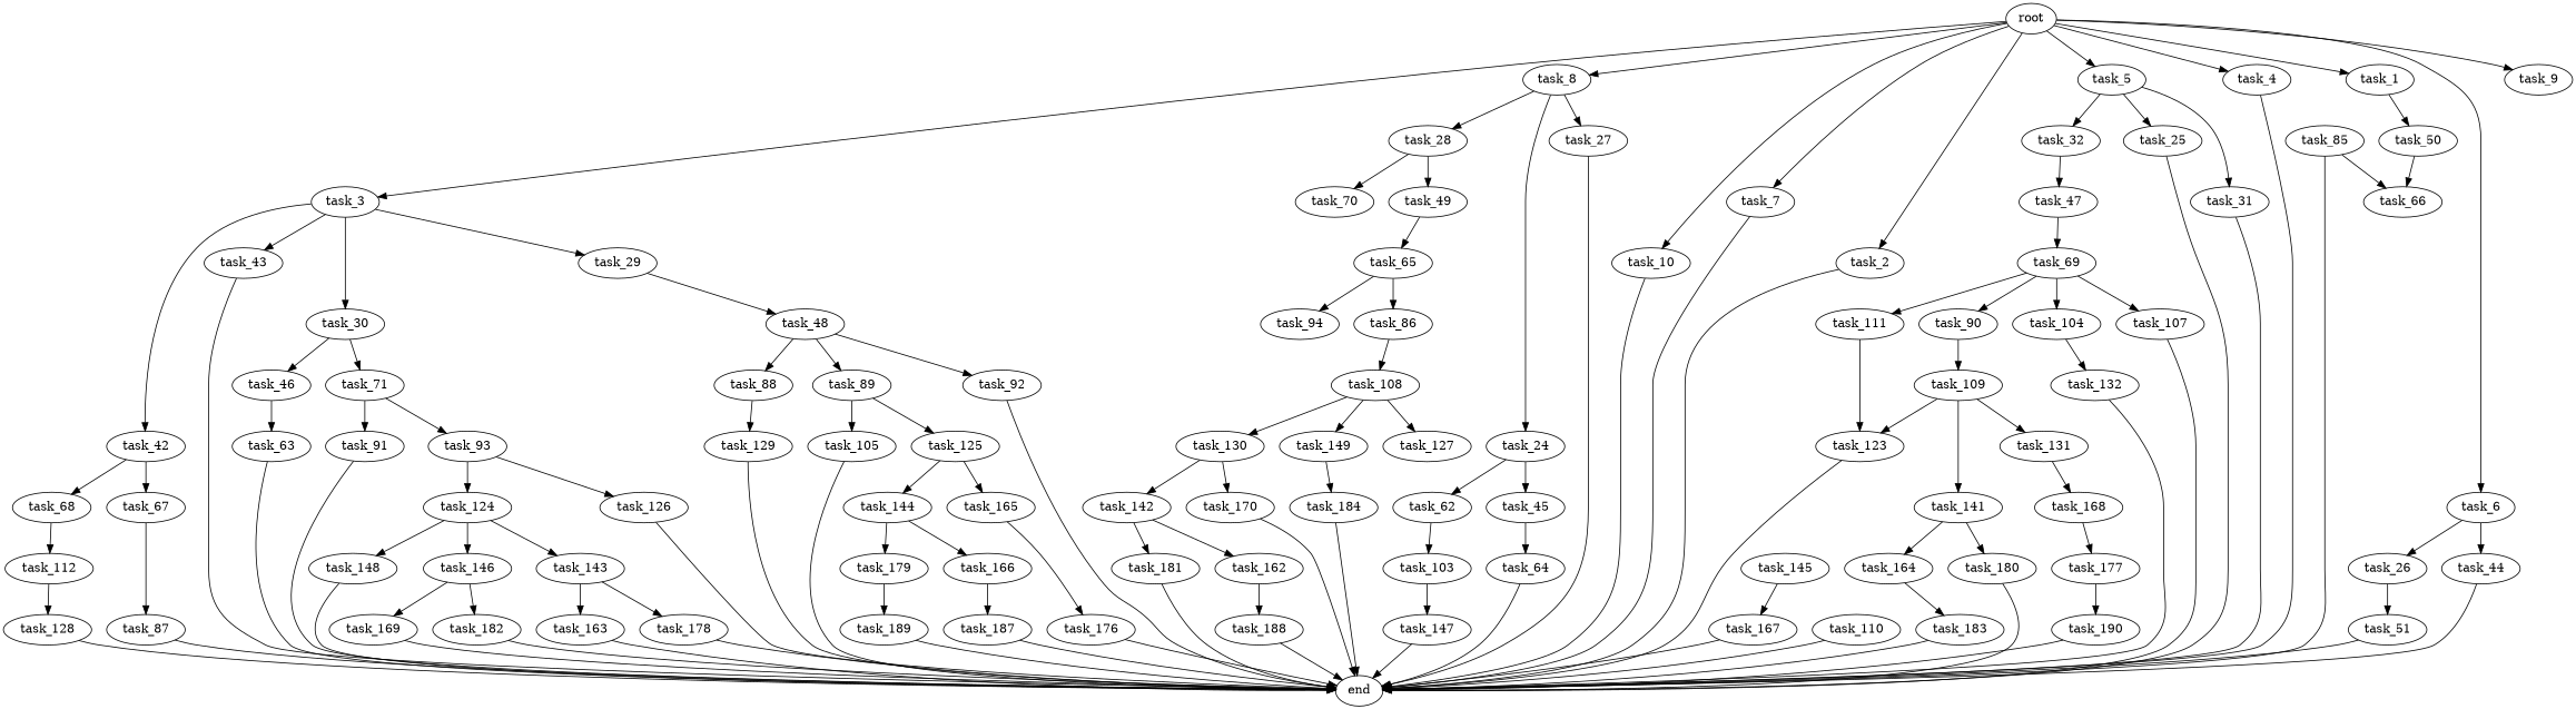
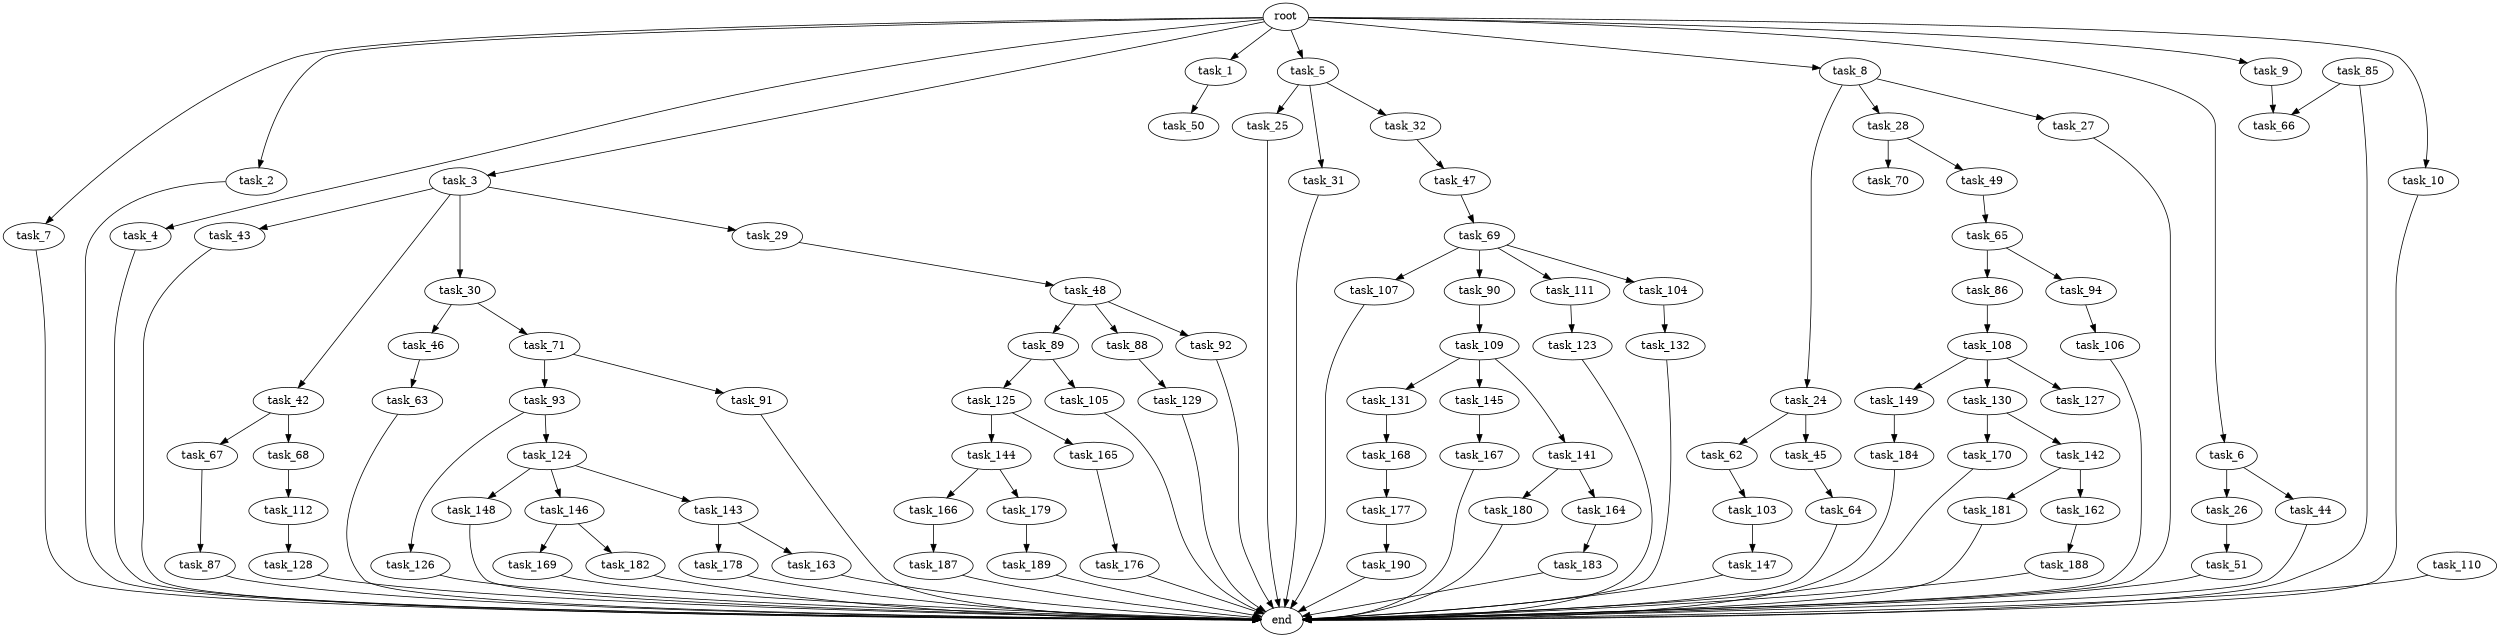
  digraph {
    task_65
    task_94
    task_86
+   task_106
    task_108
    task_176
    end
    task_142
    task_162
    task_181
    task_188
    task_149
    task_184
    task_105
    task_182
    task_166
    task_187
    task_45
    task_64
    task_163
    task_144
    task_179
    task_189
    task_46
    task_63
    task_177
    task_190
    task_170
    task_10
    task_93
    task_126
    task_124
    task_146
    task_143
    task_148
    task_28
    task_49
    task_70
    task_50
    task_66
    task_71
    task_91
    task_62
    task_103
    task_147
    task_169
    task_90
    task_109
    task_141
    task_131
    task_145
    task_180
    task_27
    task_168
    task_111
    task_123
    task_164
    task_183
    task_7
    task_2
    task_130
    task_127
    task_112
    task_128
    task_42
    task_67
    task_68
    task_87
    task_167
    task_30
    task_31
    task_110
    task_104
    task_132
    task_4
    task_48
    task_92
    task_89
    task_88
    task_125
    task_129
    task_85
    task_165
    task_24
    task_3
    task_29
    task_43
    task_32
    task_47
    task_69
    task_178
    task_25
    task_1
    task_107
    task_26
    task_51
    task_5
    task_8
    root
    task_9
    task_6
    task_44
    task_65 -> task_94
    task_65 -> task_86
+   task_94 -> task_106
    task_86 -> task_108
+   task_106 -> end
    task_108 -> task_149
    task_108 -> task_130
    task_108 -> task_127
    task_176 -> end
    task_142 -> task_162
    task_142 -> task_181
    task_162 -> task_188
    task_181 -> end
    task_188 -> end
    task_149 -> task_184
    task_184 -> end
    task_105 -> end
    task_182 -> end
    task_166 -> task_187
    task_187 -> end
    task_45 -> task_64
    task_64 -> end
    task_163 -> end
    task_144 -> task_166
    task_144 -> task_179
    task_179 -> task_189
    task_189 -> end
    task_46 -> task_63
    task_63 -> end
    task_177 -> task_190
    task_190 -> end
    task_170 -> end
    task_10 -> end
    task_93 -> task_126
    task_93 -> task_124
    task_126 -> end
    task_124 -> task_146
    task_124 -> task_143
    task_124 -> task_148
    task_146 -> task_182
    task_146 -> task_169
    task_143 -> task_163
    task_143 -> task_178
    task_148 -> end
    task_28 -> task_49
    task_28 -> task_70
    task_49 -> task_65
-   task_50 -> task_66
+   task_9 -> task_66
    task_71 -> task_93
    task_71 -> task_91
    task_91 -> end
    task_62 -> task_103
    task_103 -> task_147
    task_147 -> end
    task_169 -> end
    task_90 -> task_109
    task_109 -> task_141
    task_109 -> task_131
-   task_109 -> task_123
+   task_109 -> task_145
    task_141 -> task_180
    task_141 -> task_164
    task_131 -> task_168
    task_145 -> task_167
    task_180 -> end
    task_27 -> end
    task_168 -> task_177
    task_111 -> task_123
    task_123 -> end
    task_164 -> task_183
    task_183 -> end
    task_7 -> end
    task_2 -> end
    task_130 -> task_142
    task_130 -> task_170
    task_112 -> task_128
    task_128 -> end
    task_42 -> task_67
    task_42 -> task_68
    task_67 -> task_87
    task_68 -> task_112
    task_87 -> end
    task_167 -> end
    task_30 -> task_46
    task_30 -> task_71
    task_31 -> end
    task_110 -> end
    task_104 -> task_132
    task_132 -> end
    task_4 -> end
    task_48 -> task_92
    task_48 -> task_89
    task_48 -> task_88
    task_92 -> end
    task_89 -> task_105
    task_89 -> task_125
    task_88 -> task_129
    task_125 -> task_144
    task_125 -> task_165
    task_129 -> end
    task_85 -> end
    task_85 -> task_66
    task_165 -> task_176
    task_24 -> task_45
    task_24 -> task_62
    task_3 -> task_42
    task_3 -> task_30
    task_3 -> task_29
    task_3 -> task_43
    task_29 -> task_48
    task_43 -> end
    task_32 -> task_47
    task_47 -> task_69
    task_69 -> task_90
    task_69 -> task_111
    task_69 -> task_104
    task_69 -> task_107
    task_178 -> end
    task_25 -> end
    task_1 -> task_50
    task_107 -> end
    task_26 -> task_51
    task_51 -> end
    task_5 -> task_31
    task_5 -> task_32
    task_5 -> task_25
    task_8 -> task_28
    task_8 -> task_27
    task_8 -> task_24
    root -> task_10
    root -> task_7
    root -> task_2
    root -> task_4
    root -> task_3
    root -> task_1
    root -> task_5
    root -> task_8
    root -> task_9
    root -> task_6
    task_6 -> task_26
    task_6 -> task_44
    task_44 -> end
  }
